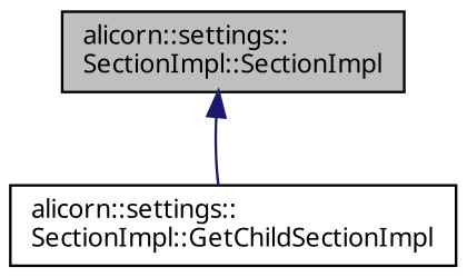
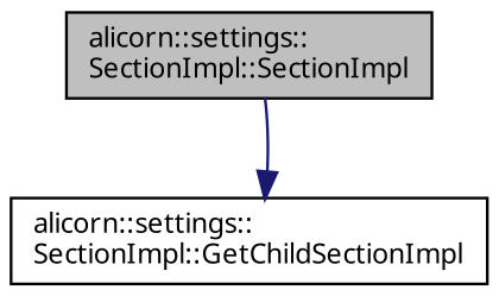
  digraph {
    rankdir=TB
    node [color=black fontname=Verdana fontsize=10 shape=record style=filled]
    n1 [fillcolor=grey75 fontcolor=black height=0.2 label="alicorn::settings::\lSectionImpl::SectionImpl" width=0.4]
    n2 [fillcolor=white height=0.2 label="alicorn::settings::\lSectionImpl::GetChildSectionImpl" width=0.4]
-   n1 -> n2 [color=midnightblue dir=back fontname=Verdana fontsize=10 labelfontname=Verdana labelfontsize=10 style=solid]
+   n2 -> n1 [color=midnightblue dir=back fontname=Verdana fontsize=10 labelfontname=Verdana labelfontsize=10 style=solid]
  }
